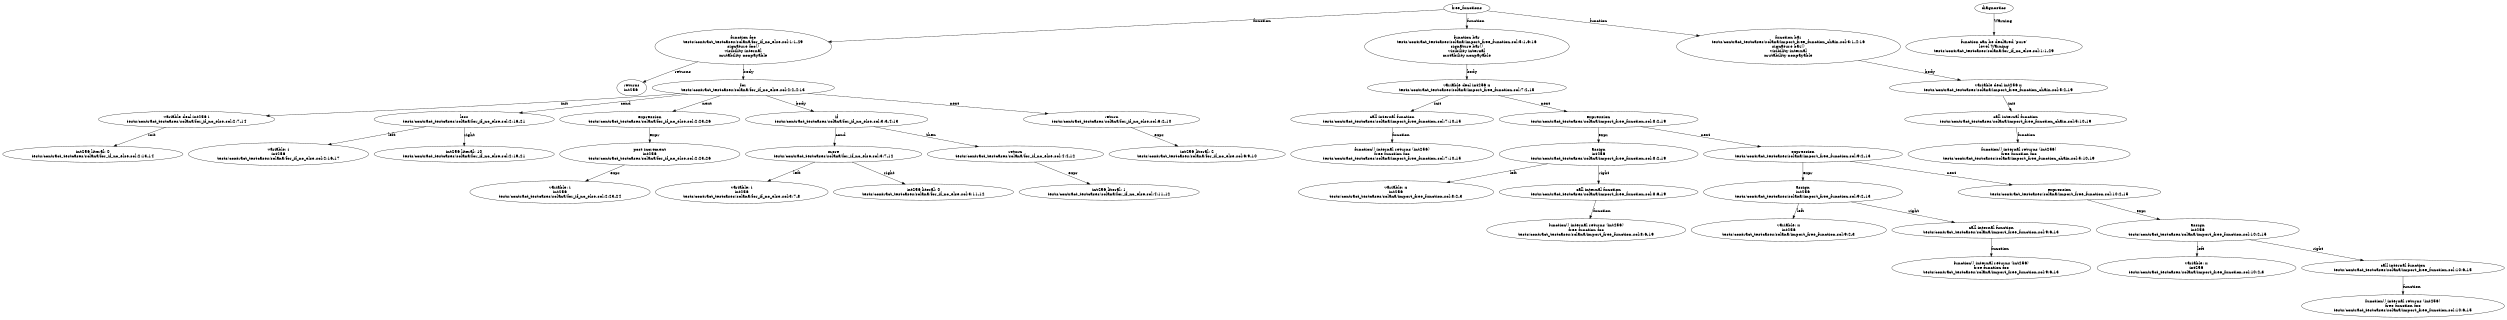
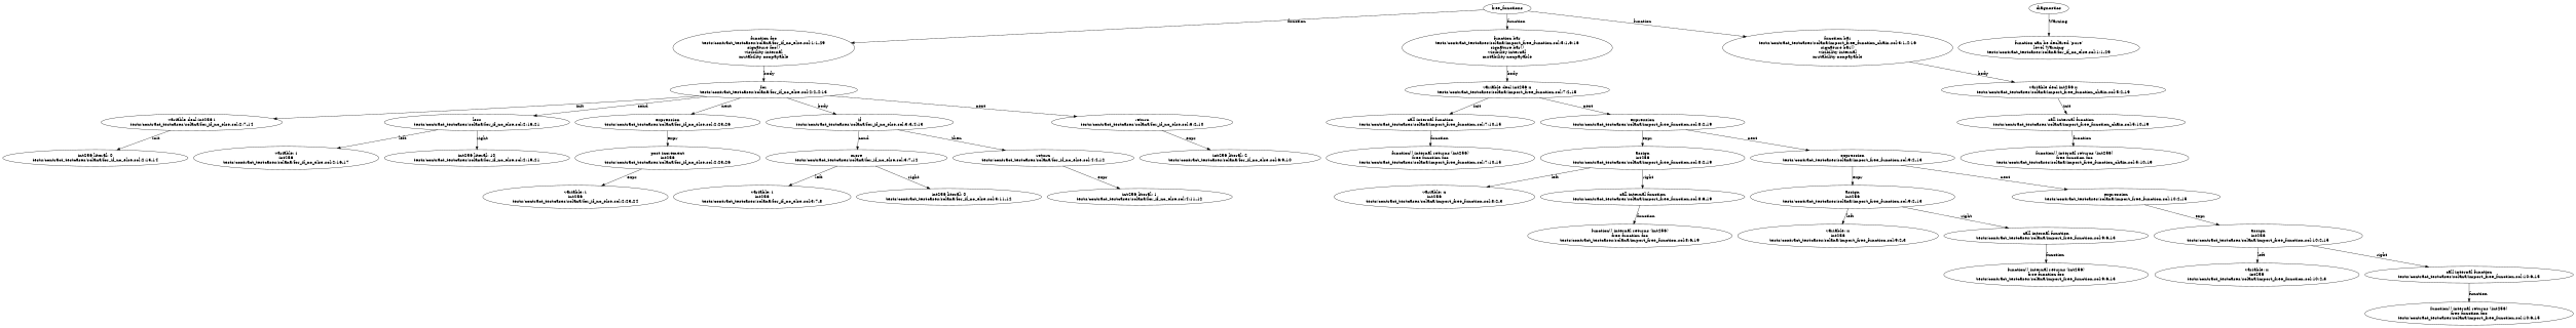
  strict digraph {
    n1 [label="function foo\ntests/contract_testcases/solana/for_if_no_else.sol:1:1-29\nsignature foo()\nvisibility internal\nmutability nonpayable"]
-   n2 [label="returns\nint256 "]
    n3 [label="for\ntests/contract_testcases/solana/for_if_no_else.sol:2:2-4:13"]
    n4 [label="variable decl int256 i\ntests/contract_testcases/solana/for_if_no_else.sol:2:7-14"]
    n5 [label="less\ntests/contract_testcases/solana/for_if_no_else.sol:2:16-21"]
    n6 [label="expression\ntests/contract_testcases/solana/for_if_no_else.sol:2:23-26"]
    n7 [label="if\ntests/contract_testcases/solana/for_if_no_else.sol:3:3-4:13"]
    n8 [label="return\ntests/contract_testcases/solana/for_if_no_else.sol:6:2-10"]
    n9 [label="int256 literal: 0\ntests/contract_testcases/solana/for_if_no_else.sol:2:13-14"]
    n10 [label="variable: i\nint256\ntests/contract_testcases/solana/for_if_no_else.sol:2:16-17"]
    n11 [label="int256 literal: 10\ntests/contract_testcases/solana/for_if_no_else.sol:2:19-21"]
    n12 [label="post increment\nint256\ntests/contract_testcases/solana/for_if_no_else.sol:2:23-26"]
    n13 [label="variable: i\nint256\ntests/contract_testcases/solana/for_if_no_else.sol:2:23-24"]
    n14 [label="more\ntests/contract_testcases/solana/for_if_no_else.sol:3:7-12"]
    n15 [label="return\ntests/contract_testcases/solana/for_if_no_else.sol:4:4-12"]
    n16 [label="variable: i\nint256\ntests/contract_testcases/solana/for_if_no_else.sol:3:7-8"]
    n17 [label="int256 literal: 0\ntests/contract_testcases/solana/for_if_no_else.sol:3:11-12"]
    n18 [label="int256 literal: 1\ntests/contract_testcases/solana/for_if_no_else.sol:4:11-12"]
    n19 [label="int256 literal: 2\ntests/contract_testcases/solana/for_if_no_else.sol:6:9-10"]
    n20 [label="function bar\ntests/contract_testcases/solana/import_free_function.sol:5:1-6:16\nsignature bar()\nvisibility internal\nmutability nonpayable"]
    n21 [label="variable decl int256 x\ntests/contract_testcases/solana/import_free_function.sol:7:2-15"]
    n22 [label="call internal function\ntests/contract_testcases/solana/import_free_function.sol:7:10-15"]
    n23 [label="expression\ntests/contract_testcases/solana/import_free_function.sol:8:2-19"]
    n24 [label="function() internal returns (int256)\nfree function foo\ntests/contract_testcases/solana/import_free_function.sol:7:10-15"]
    n25 [label="assign\nint256\ntests/contract_testcases/solana/import_free_function.sol:8:2-19"]
    n26 [label="expression\ntests/contract_testcases/solana/import_free_function.sol:9:2-13"]
    n27 [label="variable: x\nint256\ntests/contract_testcases/solana/import_free_function.sol:8:2-3"]
    n28 [label="call internal function\ntests/contract_testcases/solana/import_free_function.sol:8:6-19"]
    n29 [label="function() internal returns (int256)\nfree function foo\ntests/contract_testcases/solana/import_free_function.sol:8:6-19"]
    n30 [label="assign\nint256\ntests/contract_testcases/solana/import_free_function.sol:9:2-13"]
    n31 [label="expression\ntests/contract_testcases/solana/import_free_function.sol:10:2-15"]
    n32 [label="variable: x\nint256\ntests/contract_testcases/solana/import_free_function.sol:9:2-3"]
    n33 [label="call internal function\ntests/contract_testcases/solana/import_free_function.sol:9:6-13"]
    n34 [label="function() internal returns (int256)\nfree function foo\ntests/contract_testcases/solana/import_free_function.sol:9:6-13"]
    n35 [label="assign\nint256\ntests/contract_testcases/solana/import_free_function.sol:10:2-15"]
    n36 [label="variable: x\nint256\ntests/contract_testcases/solana/import_free_function.sol:10:2-3"]
    n37 [label="call internal function\ntests/contract_testcases/solana/import_free_function.sol:10:6-15"]
    n38 [label="function() internal returns (int256)\nfree function foo\ntests/contract_testcases/solana/import_free_function.sol:10:6-15"]
    n39 [label="function baz\ntests/contract_testcases/solana/import_free_function_chain.sol:3:1-4:16\nsignature baz()\nvisibility internal\nmutability nonpayable"]
    n40 [label="variable decl int256 x\ntests/contract_testcases/solana/import_free_function_chain.sol:5:2-19"]
    n41 [label="call internal function\ntests/contract_testcases/solana/import_free_function_chain.sol:5:10-19"]
    n42 [label="function() internal returns (int256)\nfree function foo\ntests/contract_testcases/solana/import_free_function_chain.sol:5:10-19"]
    n43 [label="function can be declared 'pure'\nlevel Warning\ntests/contract_testcases/solana/for_if_no_else.sol:1:1-29"]
    free_functions
    diagnostics
-   n1 -> n2 [label=returns]
    n1 -> n3 [label=body]
    n3 -> n4 [label=init]
    n3 -> n5 [label=cond]
    n3 -> n6 [label=next]
    n3 -> n7 [label=body]
    n3 -> n8 [label=next]
    n4 -> n9 [label=init]
    n5 -> n10 [label=left]
    n5 -> n11 [label=right]
    n6 -> n12 [label=expr]
    n7 -> n14 [label=cond]
    n7 -> n15 [label=then]
    n8 -> n19 [label=expr]
    n12 -> n13 [label=expr]
    n14 -> n16 [label=left]
    n14 -> n17 [label=right]
    n15 -> n18 [label=expr]
    n20 -> n21 [label=body]
    n21 -> n22 [label=init]
    n21 -> n23 [label=next]
    n22 -> n24 [label=function]
    n23 -> n25 [label=expr]
    n23 -> n26 [label=next]
    n25 -> n27 [label=left]
    n25 -> n28 [label=right]
    n26 -> n30 [label=expr]
    n26 -> n31 [label=next]
    n28 -> n29 [label=function]
    n30 -> n32 [label=left]
    n30 -> n33 [label=right]
    n31 -> n35 [label=expr]
    n33 -> n34 [label=function]
    n35 -> n36 [label=left]
    n35 -> n37 [label=right]
    n37 -> n38 [label=function]
    n39 -> n40 [label=body]
    n40 -> n41 [label=init]
    n41 -> n42 [label=function]
    free_functions -> n1 [label=function]
    free_functions -> n20 [label=function]
    free_functions -> n39 [label=function]
    diagnostics -> n43 [label=Warning]
  }
